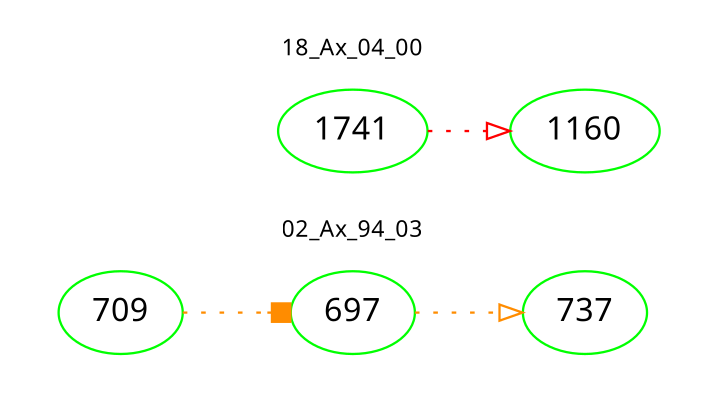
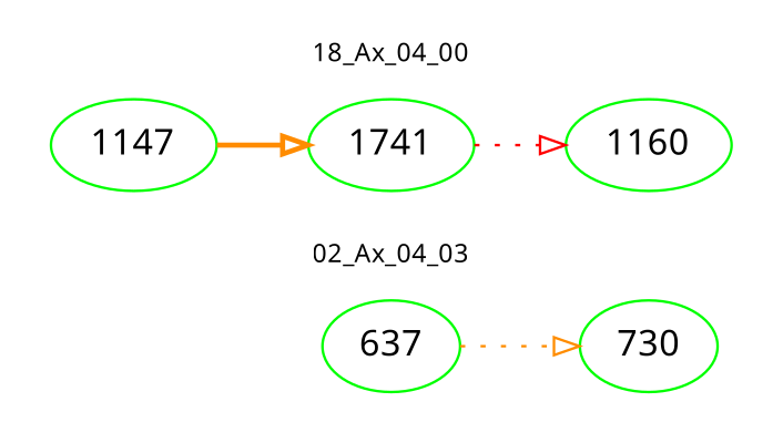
  digraph {
    fontname="Noto Sans"
    rankdir=LR
    node [color=green fontname="Noto Sans"]
    edge [arrowhead=onormal color=darkorange fontname="Noto Sans" style=dotted]
-   n1 [label=709]
-   n2 [label=697]
-   n3 [label=737]
+   n2 [label=637]
+   n3 [label=730]
+   n4 [label=1147]
    n5 [label=1741]
    n6 [label=1160]
    subgraph cluster_1 {
      color=white
      fontsize=10
-     label="02_Ax_94_03"
-     n1
+     label="02_Ax_04_03"
      n2
      n3
    }
    subgraph cluster_2 {
      color=white
      fontsize=10
      label="18_Ax_04_00"
+     n4
      n5
      n6
    }
-   n1 -> n2 [arrowhead=box]
    n2 -> n3
+   n4 -> n5 [style=bold]
    n5 -> n6 [color=red]
  }
